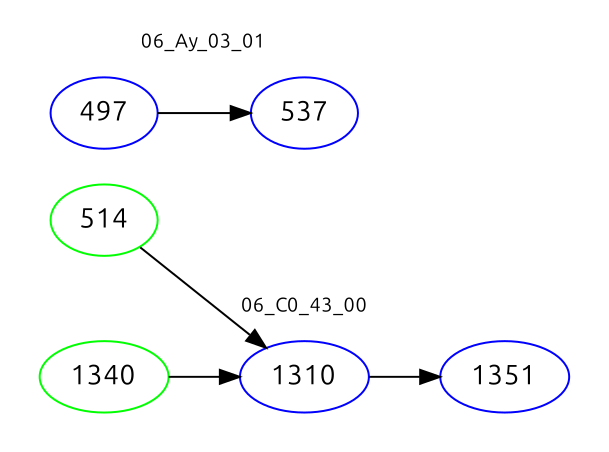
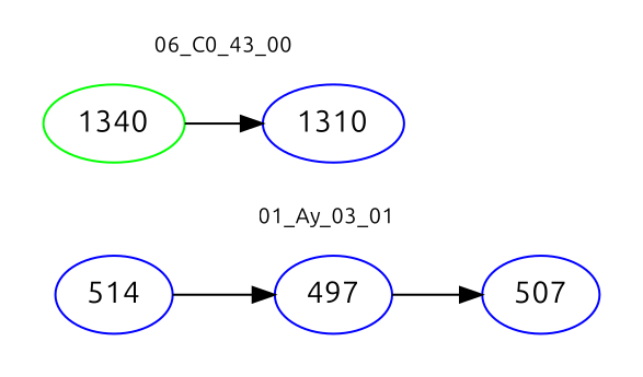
  digraph {
    fontname=Ubuntu
    rankdir=LR
    node [color=blue fontname=Ubuntu]
    edge [color=black fontname=Ubuntu]
-   n1 [color=green label=514]
+   n1 [label=514]
    n2 [label=497]
-   n3 [label=537]
+   n3 [label=507]
    n4 [color=green label=1340]
    n5 [label=1310]
-   n6 [label=1351]
    subgraph cluster_1 {
      color=white
      fontsize=10
-     label="06_Ay_03_01"
+     label="01_Ay_03_01"
      n1
      n2
      n3
    }
    subgraph cluster_2 {
      color=white
      fontsize=10
      label="06_C0_43_00"
      n4
      n5
-     n6
    }
-   n1 -> n5
+   n1 -> n2
    n2 -> n3
    n4 -> n5
-   n5 -> n6
  }
